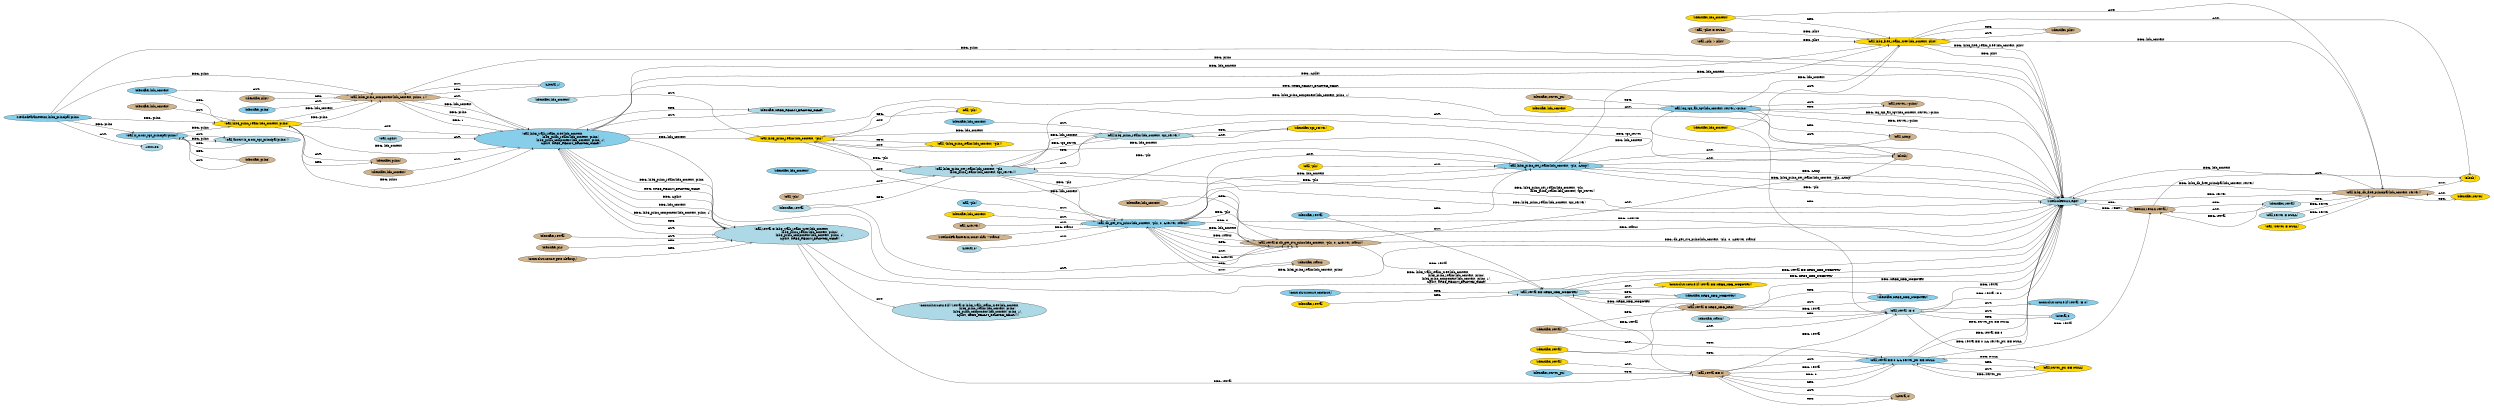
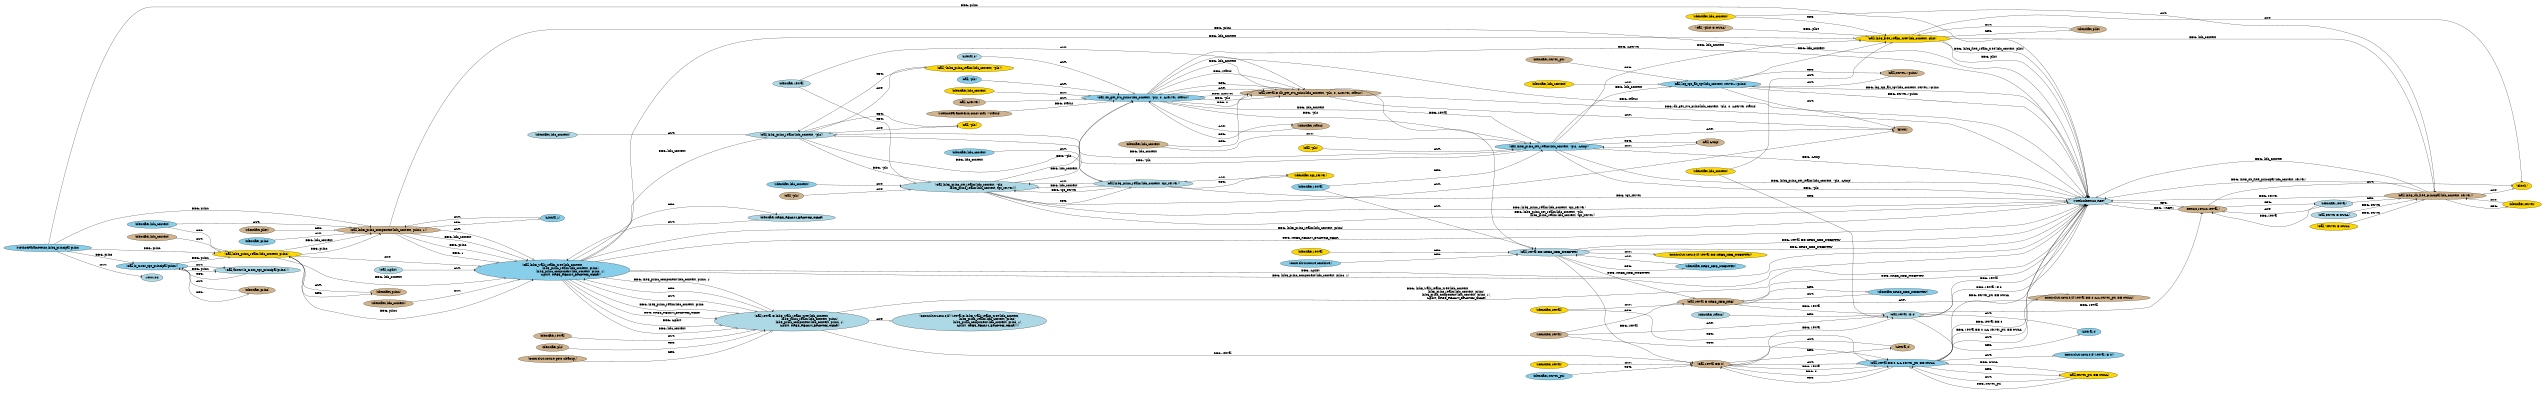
  digraph {
    rankdir=LR
    node [fillcolor=tan style=filled]
    edge [arrowhead=onormal]
    n1 [fillcolor=skyblue label="(Call,krb5_walk_realm_tree(kdc_context,\n                                       krb5_princ_realm(kdc_context, princ),\n                                       krb5_princ_component(kdc_context, princ, 1),\n                                       &plist, KRB5_REALM_BRANCH_CHAR))"]
    n2 [fillcolor=lightblue label="(Call,retval = krb5_walk_realm_tree(kdc_context,\n                                       krb5_princ_realm(kdc_context, princ),\n                                       krb5_princ_component(kdc_context, princ, 1),\n                                       &plist, KRB5_REALM_BRANCH_CHAR))"]
-   n3 [fillcolor=gold label="(Call,krb5_princ_realm(kdc_context, *pl2))"]
+   n3 [fillcolor=lightblue label="(Call,krb5_princ_realm(kdc_context, *pl2))"]
    n4 [fillcolor=gold label="(Call,krb5_free_realm_tree(kdc_context, plist))"]
    n5 [fillcolor=lightblue label="(Identifier,KRB5_REALM_BRANCH_CHAR)"]
    n6 [fillcolor=lightblue label="(MethodReturn,RET)"]
    n7 [label="(Call,retval == 0)"]
    n8 [fillcolor=lightblue label="(ControlStructure,if ((retval = krb5_walk_realm_tree(kdc_context,\n                                       krb5_princ_realm(kdc_context, princ),\n                                       krb5_princ_component(kdc_context, princ, 1),\n                                       &plist, KRB5_REALM_BRANCH_CHAR))))"]
    n9 [fillcolor=lightblue label="(Call,krb5_princ_set_realm(kdc_context, *pl2,\n                             krb5_princ_realm(kdc_context, tgs_server)))"]
    n10 [fillcolor=lightblue label="(Call,krb5_princ_realm(kdc_context, tgs_server))"]
    n11 [fillcolor=gold label="(Call,*krb5_princ_realm(kdc_context, *pl2))"]
    n12 [fillcolor=gold label="(Call,*pl2)"]
    n13 [fillcolor=gold label="(Block,)"]
    n14 [label="(Call,krb5_db_free_principal(kdc_context, server))"]
    n15 [label="(Identifier,plist)"]
    n16 [label="(Return,return retval;)"]
    n17 [label="(Call,krb5_princ_component(kdc_context, princ, 1))"]
    n18 [fillcolor=skyblue label="(Literal,1)"]
    n19 [fillcolor=gold label="(Call,krb5_princ_realm(kdc_context, princ))"]
    n20 [label="(Identifier,princ)"]
    n21 [fillcolor=skyblue label="(Call,is_cross_tgs_principal(princ))"]
    n22 [fillcolor=lightblue label="(Call,assert(is_cross_tgs_principal(princ)))"]
    n23 [label="(Identifier,princ)"]
    n24 [fillcolor=skyblue label="(MethodParameterIn,krb5_principal princ)"]
    1000102 [fillcolor=lightblue]
    n26 [fillcolor=skyblue label="(Call,retval == 0 && server_ptr == NULL)"]
    n27 [fillcolor=lightblue label="(Call,retval != 0)"]
    n28 [label="(Literal,0)"]
+   n29 [label="(ControlStructure,if (retval == 0 && server_ptr == NULL))"]
    n30 [fillcolor=gold label="(Call,server_ptr == NULL)"]
    n31 [fillcolor=skyblue label="(Literal,0)"]
    n32 [fillcolor=skyblue label="(ControlStructure,if (retval != 0))"]
    n33 [fillcolor=lightblue label="(Identifier,retval)"]
    n34 [fillcolor=skyblue label="(Call,db_get_svc_princ(kdc_context, *pl2, 0, &server, status))"]
    n35 [label="(Block,)"]
    n36 [fillcolor=gold label="(Identifier,tgs_server)"]
    n37 [label="(Call,retval = db_get_svc_princ(kdc_context, *pl2, 0, &server, status))"]
    n38 [fillcolor=skyblue label="(Call,krb5_princ_set_realm(kdc_context, *pl2, &tmp))"]
    n39 [label="(Identifier,status)"]
    n40 [fillcolor=lightblue label="(Call,retval == KRB5_KDB_NOENTRY)"]
    n41 [fillcolor=skyblue label="(Call,log_tgs_alt_tgt(kdc_context, server->princ))"]
    n42 [label="(Call,&tmp)"]
    n43 [label="(Call,retval = KRB5_KDB_KRB)"]
    n44 [fillcolor=gold label="(ControlStructure,if (retval == KRB5_KDB_NOENTRY))"]
    n45 [fillcolor=skyblue label="(Identifier,KRB5_KDB_NOENTRY)"]
    n46 [fillcolor=skyblue label="(Identifier,KRB5_KDB_NOENTRY)"]
    n47 [label="(Call,server->princ)"]
    n48 [fillcolor=gold label="(Identifier,server)"]
    n49 [fillcolor=lightblue label="(Identifier,status)"]
    n50 [fillcolor=lightblue label="(Literal,0)"]
    n51 [label="(Identifier,server_ptr)"]
    n52 [label="(Call,*pl2)"]
    n53 [fillcolor=gold label="(Call,*pl2)"]
    n54 [fillcolor=gold label="(Identifier,retval)"]
    n55 [fillcolor=gold label="(Identifier,kdc_context)"]
    n56 [fillcolor=skyblue label="(Identifier,kdc_context)"]
    n57 [label="(Identifier,plist)"]
    n58 [fillcolor=skyblue label="(Call,*pl2)"]
    n59 [label="(Identifier,kdc_context)"]
    n60 [fillcolor=lightblue label="(Identifier,retval)"]
    n61 [fillcolor=skyblue label="(Identifier,kdc_context)"]
    n62 [fillcolor=gold label="(Call,*server = NULL)"]
    n63 [fillcolor=gold label="(Identifier,retval)"]
-   n64 [label="(Call,--pl2 > plist)"]
    n65 [fillcolor=gold label="(Identifier,kdc_context)"]
    n66 [fillcolor=skyblue label="(ControlStructure,continue;)"]
    n67 [fillcolor=lightblue label="(Call,&plist)"]
    n68 [fillcolor=skyblue label="(Identifier,retval)"]
    n69 [fillcolor=skyblue label="(Identifier,server_ptr)"]
    n70 [fillcolor=skyblue label="(Identifier,kdc_context)"]
    n71 [fillcolor=lightblue label="(Identifier,kdc_context)"]
    n72 [label="(ControlStructure,goto cleanup;)"]
    n73 [label="(Call,*plist = NULL)"]
    n74 [fillcolor=gold label="(Identifier,kdc_context)"]
    n75 [label="(Identifier,retval)"]
    n76 [label="(Identifier,retval)"]
    n77 [fillcolor=gold label="(Identifier,kdc_context)"]
    n78 [label="(Identifier,kdc_context)"]
    n79 [fillcolor=gold label="(Identifier,retval)"]
    n80 [label="(Identifier,pl2)"]
    n81 [label="(Call,&server)"]
    n82 [label="(Identifier,kdc_context)"]
    n83 [fillcolor=lightblue label="(Call,server = NULL)"]
    n84 [label="(MethodParameterIn,const char **status)"]
    n85 [fillcolor=skyblue label="(Identifier,princ)"]
    n1 -> n2 [label="AST: "]
    n1 -> n2 [label="DDG: krb5_princ_realm(kdc_context, princ)"]
    n1 -> n2 [arrowhead=tee label="DDG: KRB5_REALM_BRANCH_CHAR"]
    n1 -> n2 [label="DDG: &plist"]
    n1 -> n2 [label="DDG: kdc_context"]
    n1 -> n2 [arrowhead=tee label="DDG: krb5_princ_component(kdc_context, princ, 1)"]
    n1 -> n3 [label="DDG: kdc_context"]
    n1 -> n4 [label="DDG: kdc_context"]
    n1 -> n5 [arrowhead=tee label="CFG: "]
    n1 -> n6 [label="DDG: &plist"]
    n1 -> n6 [label="DDG: KRB5_REALM_BRANCH_CHAR"]
    n1 -> n6 [arrowhead=tee label="DDG: krb5_princ_component(kdc_context, princ, 1)"]
    n1 -> n6 [label="DDG: krb5_princ_realm(kdc_context, princ)"]
    n2 -> n1 [arrowhead=tee label="CFG: "]
    n2 -> n6 [arrowhead=tee label="DDG: krb5_walk_realm_tree(kdc_context,\n                                       krb5_princ_realm(kdc_context, princ),\n                                       krb5_princ_component(kdc_context, princ, 1),\n                                       &plist, KRB5_REALM_BRANCH_CHAR)"]
    n2 -> n7 [arrowhead=tee label="DDG: retval"]
    n2 -> n8 [label="AST: "]
    n3 -> n9 [label="DDG: *pl2"]
    n3 -> n10 [label="DDG: kdc_context"]
    n3 -> n11 [label="AST: "]
    n3 -> n12 [arrowhead=tee label="CFG: "]
    n4 -> n6 [arrowhead=tee label="DDG: plist"]
    n4 -> n6 [arrowhead=tee label="DDG: krb5_free_realm_tree(kdc_context, plist)"]
    n4 -> n13 [arrowhead=tee label="AST: "]
    n4 -> n14 [label="DDG: kdc_context"]
    n4 -> n15 [label="CFG: "]
    n5 -> n1 [arrowhead=tee label="AST: "]
    n6 -> n16 [label="CFG: "]
    n7 -> n26 [label="AST: "]
    n7 -> n26 [label="DDG: retval"]
    n7 -> n26 [arrowhead=tee label="DDG: 0"]
    n7 -> n27 [arrowhead=tee label="DDG: retval"]
    n7 -> n28 [arrowhead=tee label="CFG: "]
    n9 -> n6 [label="DDG: krb5_princ_realm(kdc_context, tgs_server)"]
    n9 -> n6 [arrowhead=tee label="DDG: krb5_princ_set_realm(kdc_context, *pl2,\n                             krb5_princ_realm(kdc_context, tgs_server))"]
    n9 -> n10 [label="CFG: "]
    n9 -> n34 [arrowhead=tee label="DDG: kdc_context"]
    n9 -> n34 [arrowhead=tee label="DDG: *pl2"]
    n9 -> n35 [arrowhead=tee label="AST: "]
    n10 -> n6 [arrowhead=tee label="DDG: tgs_server"]
    n10 -> n9 [arrowhead=tee label="AST: "]
    n10 -> n9 [label="DDG: kdc_context"]
    n10 -> n9 [arrowhead=tee label="DDG: tgs_server"]
    n10 -> n36 [arrowhead=tee label="CFG: "]
    n11 -> n3 [arrowhead=tee label="CFG: "]
    n12 -> n3 [label="AST: "]
    n14 -> n6 [label="DDG: kdc_context"]
    n14 -> n6 [arrowhead=tee label="DDG: krb5_db_free_principal(kdc_context, server)"]
    n14 -> n6 [arrowhead=tee label="DDG: server"]
    n14 -> n13 [label="AST: "]
    n14 -> n48 [label="CFG: "]
    n15 -> n4 [label="AST: "]
    n16 -> n6 [label="DDG: <RET>"]
    n16 -> n13 [arrowhead=tee label="AST: "]
    n16 -> n33 [arrowhead=tee label="CFG: "]
    n17 -> n1 [label="AST: "]
    n17 -> n1 [arrowhead=tee label="DDG: kdc_context"]
    n17 -> n1 [label="DDG: princ"]
    n17 -> n1 [label="DDG: 1"]
    n17 -> n6 [arrowhead=tee label="DDG: princ"]
    n17 -> n18 [label="CFG: "]
    n18 -> n17 [arrowhead=tee label="AST: "]
    n19 -> n1 [label="AST: "]
    n19 -> n1 [label="DDG: kdc_context"]
    n19 -> n1 [arrowhead=tee label="DDG: princ"]
    n19 -> n17 [arrowhead=tee label="DDG: kdc_context"]
    n19 -> n17 [arrowhead=tee label="DDG: princ"]
    n19 -> n20 [arrowhead=tee label="CFG: "]
    n20 -> n19 [arrowhead=tee label="AST: "]
    n21 -> n19 [label="DDG: princ"]
    n21 -> n22 [arrowhead=tee label="AST: "]
    n21 -> n22 [arrowhead=tee label="DDG: princ"]
    n21 -> n23 [label="CFG: "]
    n22 -> n21 [arrowhead=tee label="CFG: "]
    n23 -> n21 [arrowhead=tee label="AST: "]
    n24 -> n6 [arrowhead=tee label="DDG: princ"]
    n24 -> n17 [arrowhead=tee label="DDG: princ"]
    n24 -> n19 [arrowhead=tee label="DDG: princ"]
    n24 -> n21 [arrowhead=tee label="DDG: princ"]
    n24 -> 1000102 [arrowhead=tee label="AST: "]
    n26 -> n6 [arrowhead=tee label="DDG: retval == 0"]
    n26 -> n6 [label="DDG: retval == 0 && server_ptr == NULL"]
    n26 -> n6 [arrowhead=tee label="DDG: server_ptr == NULL"]
    n26 -> n7 [arrowhead=tee label="CFG: "]
+   n26 -> n29 [label="AST: "]
    n26 -> n30 [arrowhead=tee label="CFG: "]
    n27 -> n6 [label="DDG: retval"]
    n27 -> n6 [arrowhead=tee label="DDG: retval != 0"]
    n27 -> n16 [arrowhead=tee label="DDG: retval"]
    n27 -> n31 [label="CFG: "]
-   n27 -> n32 [label="AST: "]
+   n26 -> n32 [label="AST: "]
    n28 -> n7 [label="AST: "]
    n30 -> n26 [arrowhead=tee label="AST: "]
    n30 -> n26 [label="DDG: server_ptr"]
    n30 -> n26 [label="DDG: NULL"]
    n31 -> n27 [label="AST: "]
    n33 -> n14 [label="CFG: "]
    n33 -> n16 [label="AST: "]
    n33 -> n16 [arrowhead=tee label="DDG: retval"]
    n34 -> n6 [label="DDG: &server"]
    n34 -> n6 [arrowhead=tee label="DDG: status"]
    n34 -> n37 [arrowhead=tee label="AST: "]
    n34 -> n37 [arrowhead=tee label="DDG: &server"]
    n34 -> n37 [arrowhead=tee label="DDG: *pl2"]
    n34 -> n37 [arrowhead=tee label="DDG: 0"]
    n34 -> n37 [label="DDG: kdc_context"]
    n34 -> n37 [arrowhead=tee label="DDG: status"]
    n34 -> n38 [label="DDG: kdc_context"]
    n34 -> n38 [arrowhead=tee label="DDG: *pl2"]
    n34 -> n39 [arrowhead=tee label="CFG: "]
    n36 -> n10 [label="AST: "]
    n37 -> n6 [label="DDG: db_get_svc_princ(kdc_context, *pl2, 0, &server, status)"]
    n37 -> n34 [label="CFG: "]
    n37 -> n35 [label="AST: "]
    n37 -> n40 [arrowhead=tee label="DDG: retval"]
    n38 -> n3 [label="DDG: kdc_context"]
    n38 -> n3 [label="DDG: *pl2"]
    n38 -> n4 [arrowhead=tee label="DDG: kdc_context"]
    n38 -> n6 [label="DDG: &tmp"]
    n38 -> n6 [label="DDG: krb5_princ_set_realm(kdc_context, *pl2, &tmp)"]
    n38 -> n6 [label="DDG: *pl2"]
    n38 -> n35 [arrowhead=tee label="AST: "]
    n38 -> n41 [label="DDG: kdc_context"]
-   n41 -> n42 [arrowhead=tee label="CFG: "]
+   n38 -> n42 [arrowhead=tee label="CFG: "]
    n39 -> n34 [arrowhead=tee label="AST: "]
    n40 -> n6 [label="DDG: KRB5_KDB_NOENTRY"]
    n40 -> n6 [label="DDG: retval == KRB5_KDB_NOENTRY"]
    n40 -> n7 [label="DDG: retval"]
    n40 -> n43 [label="DDG: KRB5_KDB_NOENTRY"]
    n40 -> n44 [label="AST: "]
    n40 -> n45 [label="CFG: "]
    n41 -> n4 [arrowhead=tee label="DDG: kdc_context"]
    n41 -> n6 [label="DDG: log_tgs_alt_tgt(kdc_context, server->princ)"]
    n41 -> n6 [label="DDG: server->princ"]
    n41 -> n35 [arrowhead=tee label="AST: "]
    n41 -> n47 [arrowhead=tee label="CFG: "]
    n42 -> n38 [arrowhead=tee label="AST: "]
    n43 -> n6 [arrowhead=tee label="DDG: KRB5_KDB_NOENTRY"]
    n43 -> n27 [label="DDG: retval"]
+   n43 -> n29 [label="AST: "]
    n43 -> n46 [label="CFG: "]
    n45 -> n40 [arrowhead=tee label="AST: "]
    n46 -> n43 [label="AST: "]
    n47 -> n41 [label="AST: "]
    n48 -> n14 [arrowhead=tee label="AST: "]
    n49 -> n27 [arrowhead=tee label="CFG: "]
    n50 -> n34 [label="AST: "]
    n51 -> n41 [label="CFG: "]
    n52 -> n9 [label="AST: "]
    n53 -> n38 [arrowhead=tee label="AST: "]
    n54 -> n7 [arrowhead=tee label="AST: "]
    n55 -> n4 [arrowhead=tee label="CFG: "]
    n55 -> n14 [arrowhead=tee label="AST: "]
    n56 -> n17 [label="AST: "]
    n56 -> n19 [label="CFG: "]
    n57 -> n17 [label="CFG: "]
    n58 -> n34 [arrowhead=tee label="AST: "]
    n59 -> n19 [label="AST: "]
    n60 -> n9 [label="CFG: "]
    n60 -> n37 [arrowhead=tee label="AST: "]
    n61 -> n9 [arrowhead=tee label="AST: "]
    n62 -> n14 [label="DDG: server"]
    n63 -> n40 [arrowhead=tee label="CFG: "]
-   n64 -> n4 [arrowhead=tee label="DDG: plist"]
    n65 -> n4 [label="AST: "]
    n65 -> n27 [arrowhead=tee label="CFG: "]
    n66 -> n40 [arrowhead=tee label="CFG: "]
    n67 -> n1 [arrowhead=tee label="AST: "]
    n68 -> n38 [arrowhead=tee label="CFG: "]
    n68 -> n40 [arrowhead=tee label="AST: "]
    n69 -> n7 [arrowhead=tee label="CFG: "]
    n70 -> n10 [label="AST: "]
    n71 -> n3 [label="AST: "]
    n72 -> n2 [label="CFG: "]
    n73 -> n4 [label="DDG: plist"]
    n74 -> n41 [label="AST: "]
    n75 -> n26 [arrowhead=tee label="CFG: "]
    n75 -> n27 [label="AST: "]
    n75 -> n43 [label="CFG: "]
    n76 -> n2 [label="AST: "]
    n77 -> n34 [label="AST: "]
    n78 -> n37 [label="CFG: "]
    n78 -> n38 [label="AST: "]
    n79 -> n26 [label="CFG: "]
    n79 -> n43 [arrowhead=tee label="AST: "]
    n80 -> n2 [arrowhead=tee label="CFG: "]
    n81 -> n34 [label="AST: "]
    n82 -> n1 [label="AST: "]
    n83 -> n14 [arrowhead=tee label="DDG: server"]
    n84 -> n34 [arrowhead=tee label="DDG: status"]
    n85 -> n17 [label="AST: "]
  }
